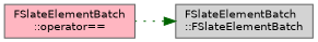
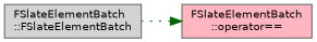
  digraph {
    rankdir=RL
    node [fontname=Helvetica fontsize=10 shape=box style=filled]
    n1 [color=gray40 fillcolor=lightgrey fontcolor=black height=0.2 label="FSlateElementBatch\l::FSlateElementBatch" width=0.4]
    n2 [color=grey40 fillcolor=lightpink height=0.2 label="FSlateElementBatch\l::operator==" width=0.4]
-   n1 -> n2 [color=darkgreen dir=back fontname=Helvetica fontsize=10 labelfontname=Helvetica labelfontsize=10 style=dotted]
+   n2 -> n1 [color=darkgreen dir=back fontname=Helvetica fontsize=10 labelfontname=Helvetica labelfontsize=10 style=dotted]
  }
